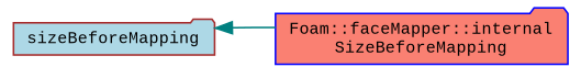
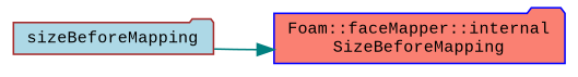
  digraph {
    rankdir=LR
    fontname="Liberation Mono"
    node [fontname="Liberation Mono" fontsize=10 shape=folder style=filled]
    n1 [color=brown fillcolor=lightblue fontcolor=black height=0.2 label=sizeBeforeMapping width=0.4]
    n2 [color=blue height=0.2 label="Foam::faceMapper::internal\lSizeBeforeMapping" width=0.4 fillcolor=salmon]
-   n2 -> n1 [color=teal fontname="Liberation Mono" fontsize=10 labelfontname=Helvetica labelfontsize=10 style=solid]
+   n1 -> n2 [color=teal fontname="Liberation Mono" fontsize=10 labelfontname=Helvetica labelfontsize=10 style=solid]
  }
